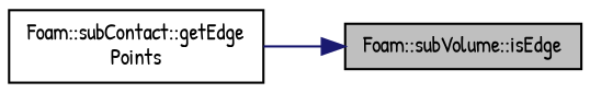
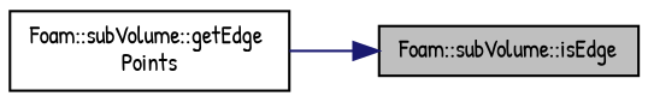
  digraph {
    rankdir=RL
    fontname="Patrick Hand"
    node [color=black fontname="Patrick Hand" fontsize=10 shape=record style=filled]
    n1 [fillcolor=grey75 fontcolor=black height=0.2 label="Foam::subVolume::isEdge" width=0.4]
-   n2 [fillcolor=white height=0.2 label="Foam::subContact::getEdge\lPoints" width=0.4]
+   n2 [fillcolor=white height=0.2 label="Foam::subVolume::getEdge\lPoints" width=0.4]
    n1 -> n2 [color=midnightblue dir=back fontname="Patrick Hand" fontsize=10 labelfontname=Helvetica labelfontsize=10 style=solid]
  }
